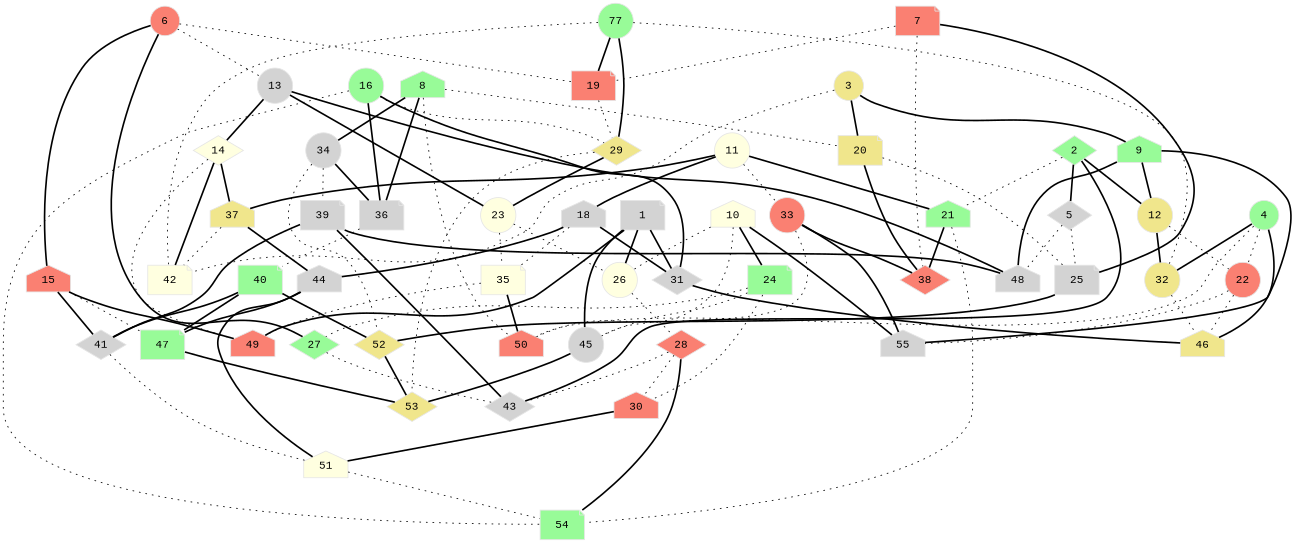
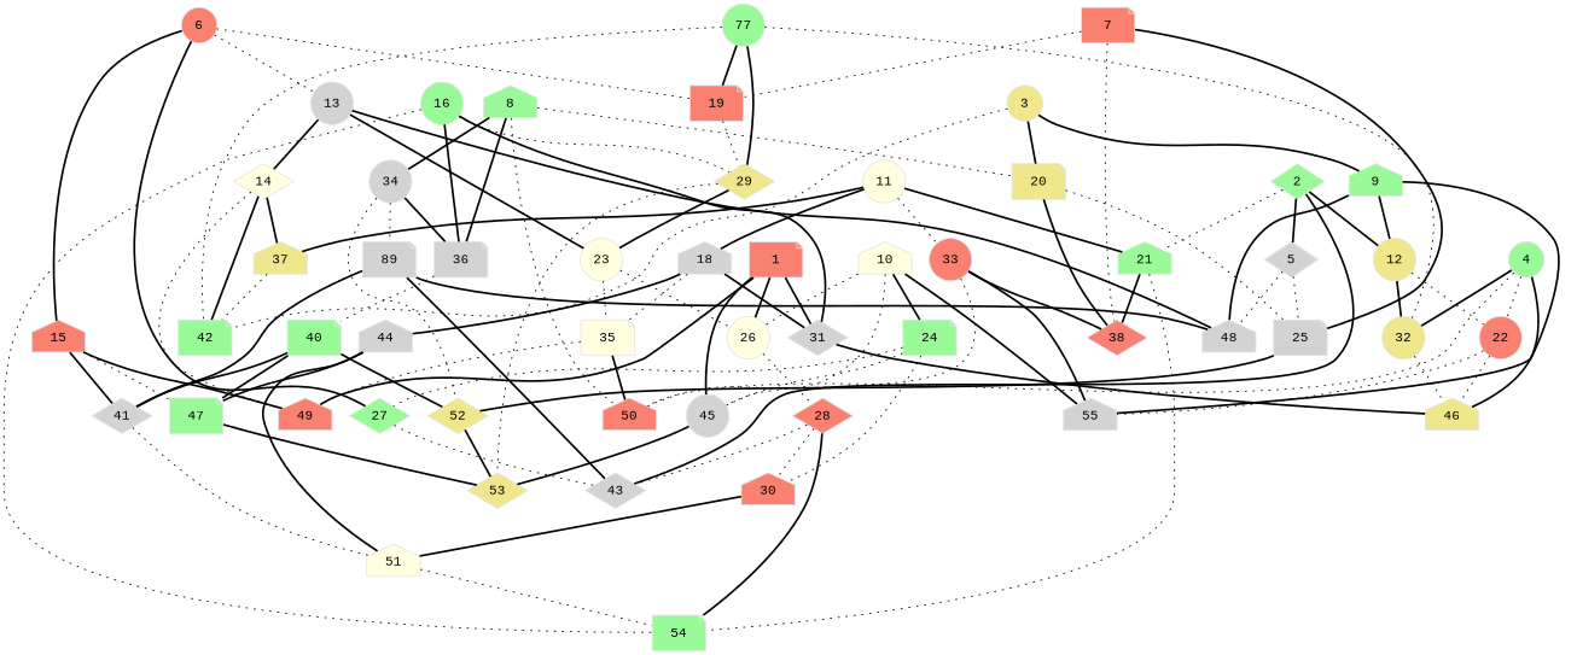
  graph {
    fontname="Liberation Mono"
    node [color=gray90 fillcolor=lightgrey fontname="Liberation Mono" shape=circle style=filled]
    edge [fontname="Liberation Mono" style=bold]
-   1 [shape=note]
+   1 [fillcolor=salmon shape=note]
    26 [fillcolor=lightyellow]
    31 [shape=diamond]
    45
    49 [fillcolor=salmon shape=house]
    28 [fillcolor=salmon shape=diamond]
    46 [fillcolor=khaki shape=house]
    53 [fillcolor=khaki shape=diamond]
    2 [fillcolor=palegreen shape=diamond]
    5 [shape=diamond]
    12 [fillcolor=khaki]
    21 [fillcolor=palegreen shape=house]
    43 [shape=diamond]
    25 [shape=note]
    48 [shape=house]
    22 [fillcolor=salmon]
    32 [fillcolor=khaki]
    38 [fillcolor=salmon shape=diamond]
    54 [fillcolor=palegreen shape=note]
    3 [fillcolor=khaki]
    9 [fillcolor=palegreen shape=house]
    20 [fillcolor=khaki shape=note]
-   42 [fillcolor=lightyellow shape=note]
+   42 [fillcolor=palegreen shape=note]
    55 [shape=house]
    27 [fillcolor=palegreen shape=diamond]
    4 [fillcolor=palegreen]
    50 [fillcolor=salmon shape=house]
    52 [fillcolor=khaki shape=diamond]
    30 [fillcolor=salmon shape=house]
    51 [fillcolor=lightyellow shape=house]
    6 [fillcolor=salmon]
    13
    15 [fillcolor=salmon shape=house]
    19 [fillcolor=salmon shape=note]
    23 [fillcolor=lightyellow]
    14 [fillcolor=lightyellow shape=diamond]
    41 [shape=diamond]
    47 [fillcolor=palegreen shape=note]
    29 [fillcolor=khaki shape=diamond]
    7 [fillcolor=salmon shape=note]
    35 [fillcolor=lightyellow shape=note]
    8 [fillcolor=palegreen shape=house]
    34
    36 [shape=note]
-   39 [shape=note]
+   39 [shape=note label=89]
    40 [fillcolor=palegreen shape=note]
    10 [fillcolor=lightyellow shape=house]
    24 [fillcolor=palegreen shape=note]
    11 [fillcolor=lightyellow]
    18 [shape=house]
    33 [fillcolor=salmon]
    37 [fillcolor=khaki shape=house]
    44 [shape=house]
    16 [fillcolor=palegreen]
    n55 [fillcolor=palegreen label=77]
    1 -- 26
    1 -- 31
    1 -- 45
    1 -- 49
    26 -- 28 [style=dotted]
    31 -- 46
    45 -- 53
    28 -- 43 [style=dotted]
    28 -- 54
    28 -- 30 [style=dotted]
    2 -- 5
    2 -- 12
    2 -- 21 [style=dotted]
    2 -- 43
    5 -- 25 [style=dotted]
    5 -- 48 [style=dotted]
    12 -- 22 [style=dotted]
    12 -- 32
    21 -- 38
    21 -- 54 [style=dotted]
    25 -- 52
    22 -- 46 [style=dotted]
    22 -- 55 [style=dotted]
    32 -- 46 [style=dotted]
    3 -- 9
    3 -- 20
    3 -- 42 [style=dotted]
    9 -- 12
    9 -- 48
    9 -- 55
    20 -- 25 [style=dotted]
    20 -- 38
    27 -- 43 [style=dotted]
    4 -- 46
    4 -- 22 [style=dotted]
    4 -- 32
    4 -- 50 [style=dotted]
    52 -- 53
    30 -- 51
    51 -- 54 [style=dotted]
    6 -- 27
    6 -- 13 [style=dotted]
    6 -- 15
    6 -- 19 [style=dotted]
    13 -- 48
    13 -- 23
    13 -- 14
    15 -- 49
    15 -- 41
    15 -- 47 [style=dotted]
    19 -- 29 [style=dotted]
    23 -- 26 [style=dotted]
    23 -- 35 [style=dotted]
    14 -- 49 [style=dotted]
    14 -- 42
    14 -- 37
    41 -- 51 [style=dotted]
    47 -- 53
    29 -- 53 [style=dotted]
    29 -- 23
    7 -- 25
    7 -- 38 [style=dotted]
    7 -- 19 [style=dotted]
    35 -- 49 [style=dotted]
    35 -- 50
    8 -- 20 [style=dotted]
    8 -- 50 [style=dotted]
    8 -- 34
    8 -- 36
    34 -- 52 [style=dotted]
    34 -- 36
    34 -- 39 [style=dotted]
    36 -- 40 [style=dotted]
    39 -- 43
    39 -- 48
    39 -- 41
    40 -- 52
    40 -- 41
    40 -- 47
    10 -- 26 [style=dotted]
    10 -- 55
    10 -- 50 [style=dotted]
    10 -- 24
    24 -- 45 [style=dotted]
    24 -- 27 [style=dotted]
    24 -- 30 [style=dotted]
    11 -- 21
    11 -- 18
    11 -- 33 [style=dotted]
    11 -- 37
    18 -- 31
    18 -- 35 [style=dotted]
    18 -- 44
    33 -- 45 [style=dotted]
    33 -- 38
    33 -- 55
    37 -- 42 [style=dotted]
-   37 -- 44
    44 -- 51
    44 -- 47
    16 -- 31
    16 -- 54 [style=dotted]
    16 -- 29 [style=dotted]
    16 -- 36
    n55 -- 32 [style=dotted]
    n55 -- 42 [style=dotted]
    n55 -- 19
    n55 -- 29
  }
